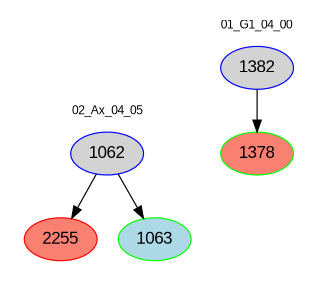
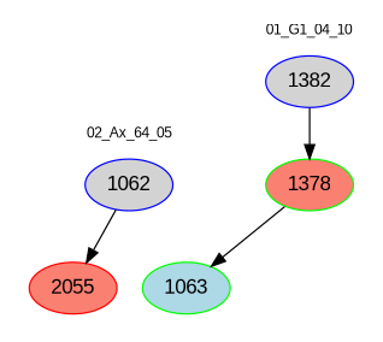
  digraph {
    fontname="Liberation Sans"
    node [color=blue fillcolor=lightgrey fontname="Liberation Sans" style=filled]
    edge [color=black fontname="Liberation Sans"]
    n1 [label=1062]
    n2 [color=green fillcolor=lightblue label=1063]
-   n3 [color=red fillcolor=salmon label=2255]
+   n3 [color=red fillcolor=salmon label=2055]
    n4 [label=1382]
    n5 [color=green fillcolor=salmon label=1378]
    subgraph cluster_1 {
      color=white
      fontsize=10
-     label="02_Ax_04_05"
+     label="02_Ax_64_05"
      n1
      n2
      n3
    }
    subgraph cluster_2 {
      color=white
      fontsize=10
-     label="01_G1_04_00"
+     label="01_G1_04_10"
      n4
      n5
    }
-   n1 -> n2
+   n5 -> n2
    n1 -> n3
    n4 -> n5
  }
